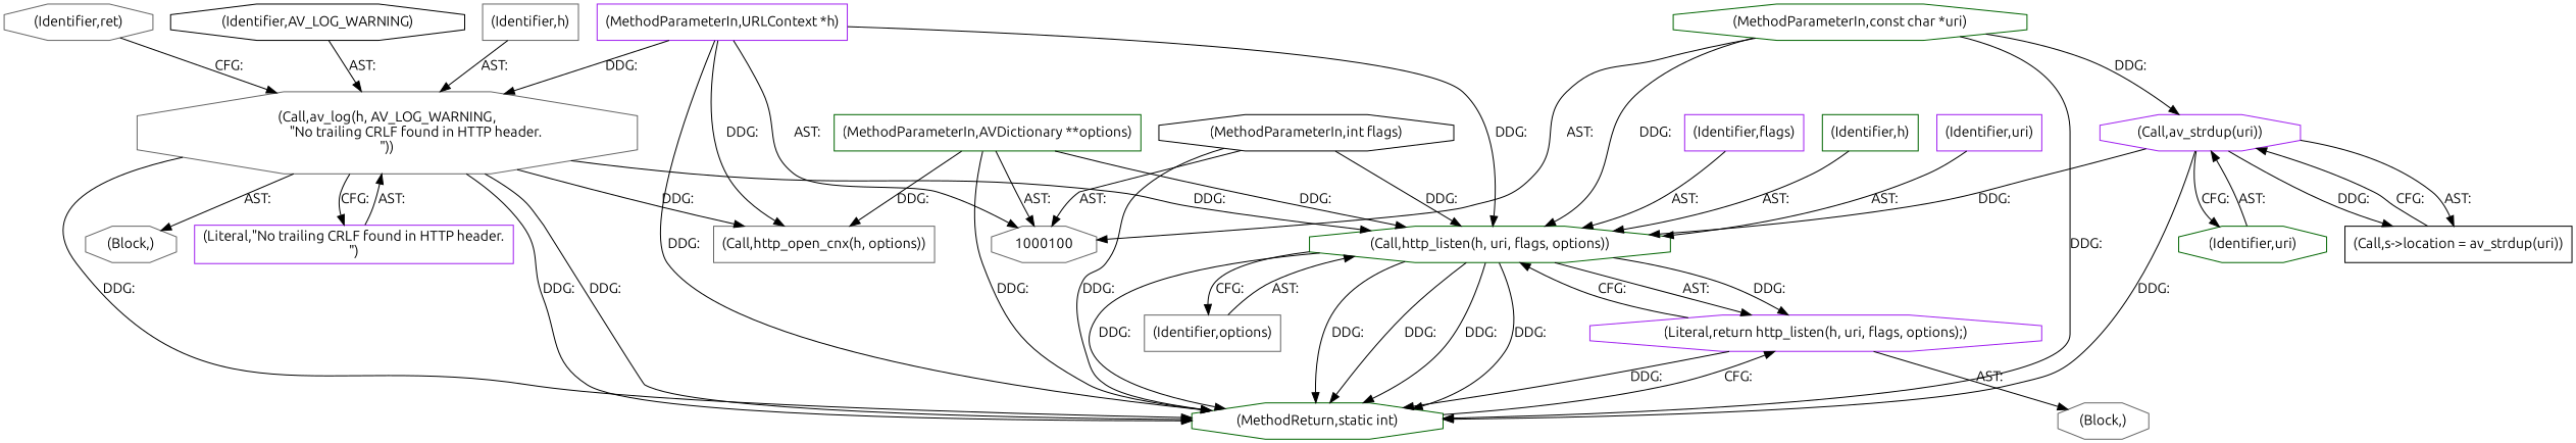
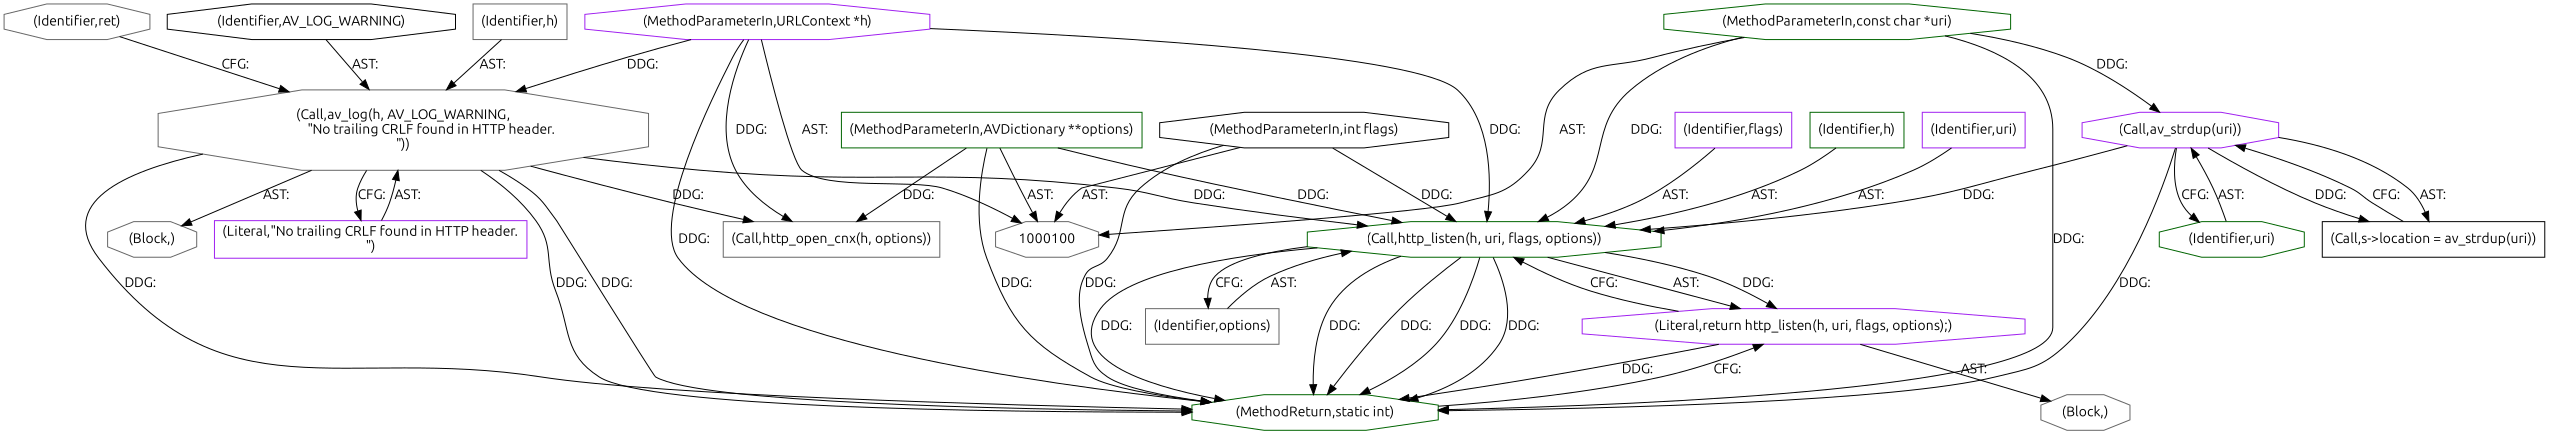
  digraph {
    fontname=Ubuntu
    node [color=gray40 fontname=Ubuntu shape=octagon]
    edge [fontname=Ubuntu]
    n1 [color=darkgreen label="(Call,http_listen(h, uri, flags, options))"]
    n2 [color=purple label="(Literal,return http_listen(h, uri, flags, options);)"]
    n3 [color=darkgreen label="(MethodReturn,static int)"]
    n4 [label="(Identifier,options)" shape=box]
    n5 [label="(Block,)"]
    n6 [label="(Call,av_log(h, AV_LOG_WARNING,\n                   \"No trailing CRLF found in HTTP header.\n\"))"]
    n7 [label="(Block,)"]
    n8 [label="(Call,http_open_cnx(h, options))" shape=box]
    n9 [color=purple label="(Literal,\"No trailing CRLF found in HTTP header.\n\")" shape=box]
-   n10 [color=purple label="(MethodParameterIn,URLContext *h)" shape=box]
+   n10 [color=purple label="(MethodParameterIn,URLContext *h)"]
    1000100
    n12 [color=purple label="(Call,av_strdup(uri))"]
    n13 [color=darkgreen label="(Identifier,uri)"]
    n14 [color=black label="(Call,s->location = av_strdup(uri))" shape=box]
    n15 [color=darkgreen label="(MethodParameterIn,const char *uri)"]
    n16 [color=black label="(MethodParameterIn,int flags)"]
    n17 [color=darkgreen label="(MethodParameterIn,AVDictionary **options)" shape=box]
    n18 [label="(Identifier,ret)"]
    n19 [color=darkgreen label="(Identifier,h)" shape=box]
    n20 [color=purple label="(Identifier,uri)" shape=box]
    n21 [color=black label="(Identifier,AV_LOG_WARNING)"]
    n22 [color=purple label="(Identifier,flags)" shape=box]
    n23 [label="(Identifier,h)" shape=box]
    n1 -> n2 [label="AST: "]
    n1 -> n2 [label="DDG: "]
    n1 -> n3 [label="DDG: "]
    n1 -> n3 [label="DDG: "]
    n1 -> n3 [label="DDG: "]
    n1 -> n3 [label="DDG: "]
    n1 -> n3 [label="DDG: "]
    n1 -> n4 [label="CFG: "]
    n2 -> n1 [label="CFG: "]
    n2 -> n3 [label="DDG: "]
    n2 -> n5 [label="AST: "]
    n3 -> n2 [label="CFG: "]
    n4 -> n1 [label="AST: "]
    n6 -> n1 [label="DDG: "]
    n6 -> n3 [label="DDG: "]
    n6 -> n3 [label="DDG: "]
    n6 -> n3 [label="DDG: "]
    n6 -> n7 [label="AST: "]
    n6 -> n8 [label="DDG: "]
    n6 -> n9 [label="CFG: "]
    n9 -> n6 [label="AST: "]
    n10 -> n1 [label="DDG: "]
    n10 -> n3 [label="DDG: "]
    n10 -> n6 [label="DDG: "]
    n10 -> n8 [label="DDG: "]
    n10 -> 1000100 [label="AST: "]
    n12 -> n1 [label="DDG: "]
    n12 -> n3 [label="DDG: "]
    n12 -> n13 [label="CFG: "]
    n12 -> n14 [label="AST: "]
    n12 -> n14 [label="DDG: "]
    n13 -> n12 [label="AST: "]
    n14 -> n12 [label="CFG: "]
    n15 -> n1 [label="DDG: "]
    n15 -> n3 [label="DDG: "]
    n15 -> 1000100 [label="AST: "]
    n15 -> n12 [label="DDG: "]
    n16 -> n1 [label="DDG: "]
    n16 -> n3 [label="DDG: "]
    n16 -> 1000100 [label="AST: "]
    n17 -> n1 [label="DDG: "]
    n17 -> n3 [label="DDG: "]
    n17 -> n8 [label="DDG: "]
    n17 -> 1000100 [label="AST: "]
    n18 -> n6 [label="CFG: "]
    n19 -> n1 [label="AST: "]
    n20 -> n1 [label="AST: "]
    n21 -> n6 [label="AST: "]
    n22 -> n1 [label="AST: "]
    n23 -> n6 [label="AST: "]
  }
